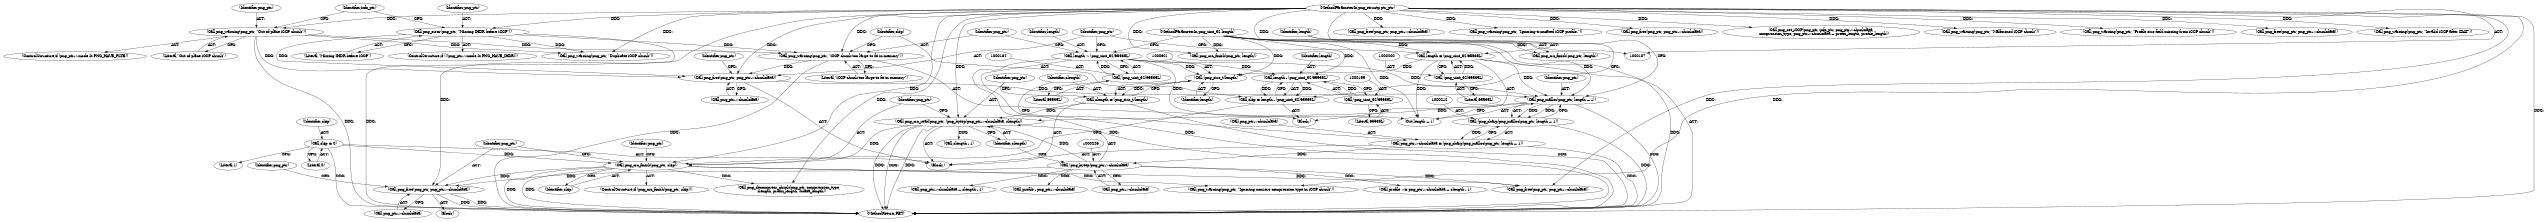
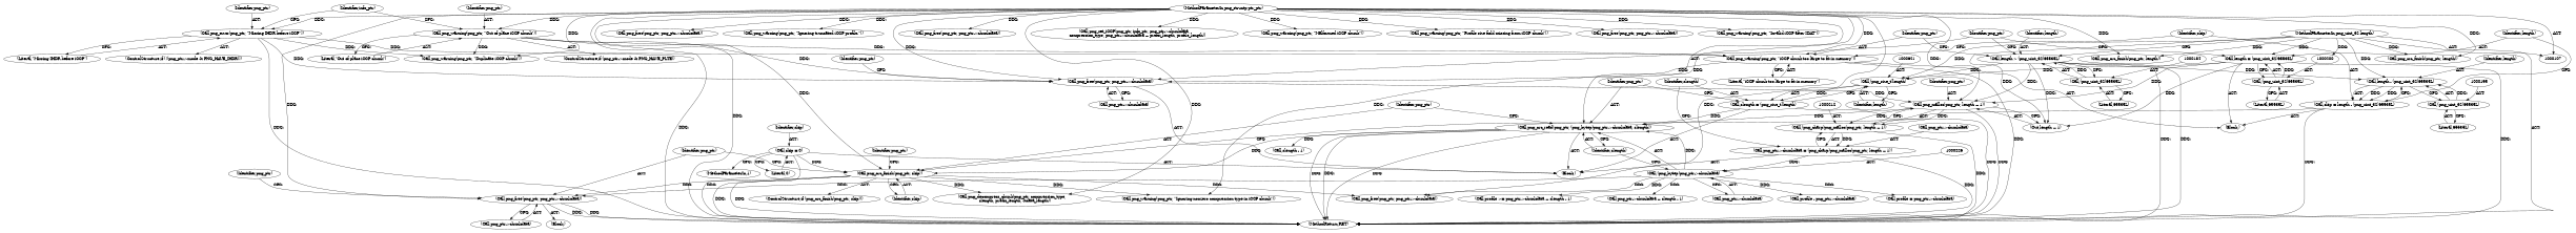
  digraph {
    n1 [label="(Call,png_free(png_ptr, png_ptr->chunkdata))"]
    n2 [label="(Call,png_ptr->chunkdata)"]
    n3 [label="(Block,)"]
    n4 [label="(MethodReturn,RET)"]
    n5 [label="(Call,png_crc_finish(png_ptr, skip))"]
    n6 [label="(ControlStructure,if (png_crc_finish(png_ptr, skip)))"]
    n7 [label="(Identifier,skip)"]
    n8 [label="(Call,png_decompress_chunk(png_ptr, compression_type,\n     slength, prefix_length, &data_length))"]
    n9 [label="(Call,png_warning(png_ptr, \"Ignoring nonzero compression type in iCCP chunk\"))"]
    n10 [label="(Call,png_free(png_ptr, png_ptr->chunkdata))"]
    n11 [label="(Call,png_crc_read(png_ptr, (png_bytep)png_ptr->chunkdata, slength))"]
    n12 [label="(Block,)"]
    n13 [label="(Identifier,slength)"]
    n14 [label="(Call,slength - 1)"]
    n15 [label="(Call,(png_bytep)png_ptr->chunkdata)"]
    n16 [label="(Call,png_malloc(png_ptr, length + 1))"]
    n17 [label="(Call,(png_charp)png_malloc(png_ptr, length + 1))"]
    n18 [label="(Out,length + 1)"]
    n19 [label="(Call,png_ptr->chunkdata = (png_charp)png_malloc(png_ptr, length + 1))"]
    n20 [label="(Call,png_free(png_ptr, png_ptr->chunkdata))"]
    n21 [label="(Call,png_ptr->chunkdata)"]
    n22 [label="(Call,png_warning(png_ptr, \"iCCP chunk too large to fit in memory\"))"]
    n23 [label="(Literal,\"iCCP chunk too large to fit in memory\")"]
    n24 [label="(Block,)"]
    n25 [label="(Call,png_warning(png_ptr, \"Out of place iCCP chunk\"))"]
    n26 [label="(ControlStructure,if (png_ptr->mode & PNG_HAVE_PLTE))"]
    n27 [label="(Literal,\"Out of place iCCP chunk\")"]
    n28 [label="(Call,png_warning(png_ptr, \"Duplicate iCCP chunk\"))"]
    n29 [label="(MethodParameterIn,png_structp ptr_ptr)"]
    n30 [label="(Call,png_error(png_ptr, \"Missing IHDR before iCCP\"))"]
    n31 [label="(Call,png_free(png_ptr, png_ptr->chunkdata))"]
    n32 [label="(Call,png_warning(png_ptr, \"Ignoring truncated iCCP profile.\"))"]
    n33 [label="(Call,png_crc_finish(png_ptr, length))"]
    n34 [label="(Call,png_free(png_ptr, png_ptr->chunkdata))"]
    n35 [label="(Call,png_set_iCCP(png_ptr, info_ptr, png_ptr->chunkdata,\n     compression_type, png_ptr->chunkdata + prefix_length, profile_length))"]
    n36 [label="(Call,png_warning(png_ptr, \"Malformed iCCP chunk\"))"]
    n37 [label="(Call,png_warning(png_ptr, \"Profile size field missing from iCCP chunk\"))"]
    n38 [label="(Call,png_free(png_ptr, png_ptr->chunkdata))"]
    n39 [label="(Call,png_warning(png_ptr, \"Invalid iCCP after IDAT\"))"]
    n40 [label="(Call,png_crc_finish(png_ptr, length))"]
    1000107
    n42 [label="(Literal,\"Missing IHDR before iCCP\")"]
    n43 [label="(ControlStructure,if (!(png_ptr->mode & PNG_HAVE_IHDR)))"]
    n44 [label="(Call,length > (png_uint_32)65535L)"]
    n45 [label="(Call,(png_uint_32)65535L)"]
    n46 [label="(Call,(png_size_t)length)"]
    n47 [label="(Call,length - (png_uint_32)65535L)"]
    n48 [label="(Literal,65535L)"]
    n49 [label="(Call,slength = (png_size_t)length)"]
    n50 [label="(Identifier,length)"]
    n51 [label="(Call,skip = length - (png_uint_32)65535L)"]
    n52 [label="(Call,(png_uint_32)65535L)"]
    n53 [label="(MethodParameterIn,png_uint_32 length)"]
    n54 [label="(Call,length = (png_uint_32)65535L)"]
    n55 [label="(Call,(png_uint_32)65535L)"]
    n56 [label="(Literal,65535L)"]
    n57 [label="(Call,png_ptr->chunkdata + slength - 1)"]
    n58 [label="(Call,profile - png_ptr->chunkdata)"]
+   n59 [label="(Call,profile = png_ptr->chunkdata)"]
    n60 [label="(Call,png_ptr->chunkdata)"]
    n61 [label="(Call,profile >= png_ptr->chunkdata + slength - 1)"]
    n62 [label="(Call,skip = 0)"]
    n63 [label="(Literal,0)"]
-   n64 [label="(Literal,1)"]
+   n64 [label="(MethodParameterIn,1)"]
    n65 [label="(Literal,65535L)"]
    n66 [label="(Identifier,png_ptr)"]
    n67 [label="(Identifier,png_ptr)"]
    n68 [label="(Identifier,png_ptr)"]
    n69 [label="(Identifier,length)"]
    n70 [label="(Identifier,png_ptr)"]
    n71 [label="(Call,png_ptr->chunkdata)"]
    n72 [label="(Identifier,length)"]
    n73 [label="(Identifier,png_ptr)"]
    n74 [label="(Identifier,png_ptr)"]
    n75 [label="(Identifier,png_ptr)"]
    n76 [label="(Identifier,skip)"]
    n77 [label="(Identifier,slength)"]
    n78 [label="(Identifier,skip)"]
    n79 [label="(Identifier,png_ptr)"]
    n80 [label="(Identifier,png_ptr)"]
    n81 [label="(Identifier,png_ptr)"]
    n82 [label="(Identifier,info_ptr)"]
    n83 [label="(Identifier,png_ptr)"]
    n84 [label="(Identifier,length)"]
    1000184
    1000200
    1000226
    1000212
    n89 [label=1000621]
    1000195
    n1 -> n2 [label="CFG: "]
    n1 -> n3 [label="AST: "]
    n1 -> n4 [label="DDG: "]
    n1 -> n4 [label="DDG: "]
    n2 -> n1 [label="AST: "]
    n5 -> n1 [label="DDG: "]
    n5 -> n4 [label="DDG: "]
    n5 -> n4 [label="DDG: "]
    n5 -> n6 [label="AST: "]
    n5 -> n7 [label="CFG: "]
    n5 -> n8 [label="DDG: "]
    n5 -> n9 [label="DDG: "]
    n5 -> n10 [label="DDG: "]
    n7 -> n5 [label="AST: "]
    n11 -> n4 [label="DDG: "]
    n11 -> n4 [label="DDG: "]
    n11 -> n4 [label="DDG: "]
    n11 -> n5 [label="DDG: "]
    n11 -> n12 [label="AST: "]
    n11 -> n13 [label="CFG: "]
    n11 -> n14 [label="DDG: "]
    n13 -> n11 [label="AST: "]
    n13 -> n15 [label="CFG: "]
    n15 -> n1 [label="DDG: "]
    n15 -> n10 [label="DDG: "]
    n15 -> n11 [label="AST: "]
    n15 -> n11 [label="DDG: "]
    n15 -> n57 [label="DDG: "]
    n15 -> n58 [label="DDG: "]
+   n15 -> n59 [label="DDG: "]
    n15 -> n60 [label="CFG: "]
    n15 -> n61 [label="DDG: "]
    n16 -> n4 [label="DDG: "]
    n16 -> n11 [label="DDG: "]
    n16 -> n17 [label="AST: "]
    n16 -> n17 [label="DDG: "]
    n16 -> n17 [label="DDG: "]
    n16 -> n18 [label="CFG: "]
    n17 -> n4 [label="DDG: "]
    n17 -> n16 [label="CFG: "]
    n17 -> n19 [label="AST: "]
    n17 -> n19 [label="DDG: "]
    n18 -> n16 [label="AST: "]
    n19 -> n4 [label="DDG: "]
    n19 -> n12 [label="AST: "]
    n19 -> n15 [label="DDG: "]
    n19 -> n17 [label="CFG: "]
    n20 -> n12 [label="AST: "]
    n20 -> n16 [label="DDG: "]
    n20 -> n21 [label="CFG: "]
    n21 -> n20 [label="AST: "]
    n22 -> n4 [label="DDG: "]
    n22 -> n20 [label="DDG: "]
    n22 -> n23 [label="CFG: "]
    n22 -> n24 [label="AST: "]
    n23 -> n22 [label="AST: "]
    n25 -> n4 [label="DDG: "]
    n25 -> n20 [label="DDG: "]
    n25 -> n22 [label="DDG: "]
    n25 -> n26 [label="AST: "]
    n25 -> n27 [label="CFG: "]
    n25 -> n28 [label="DDG: "]
    n27 -> n25 [label="AST: "]
    n29 -> n1 [label="DDG: "]
    n29 -> n4 [label="DDG: "]
    n29 -> n5 [label="DDG: "]
    n29 -> n8 [label="DDG: "]
    n29 -> n9 [label="DDG: "]
    n29 -> n10 [label="DDG: "]
    n29 -> n11 [label="DDG: "]
-   n29 -> n16 [label="CFG: "]
+   n29 -> n16 [label="DDG: "]
    n29 -> n20 [label="DDG: "]
    n29 -> n22 [label="DDG: "]
    n29 -> n25 [label="DDG: "]
    n29 -> n28 [label="DDG: "]
    n29 -> n30 [label="DDG: "]
    n29 -> n31 [label="DDG: "]
    n29 -> n32 [label="DDG: "]
    n29 -> n33 [label="DDG: "]
    n29 -> n34 [label="DDG: "]
    n29 -> n35 [label="DDG: "]
    n29 -> n36 [label="DDG: "]
    n29 -> n37 [label="DDG: "]
    n29 -> n38 [label="DDG: "]
    n29 -> n39 [label="DDG: "]
    n29 -> n40 [label="DDG: "]
    n29 -> 1000107 [label="AST: "]
    n30 -> n4 [label="DDG: "]
    n30 -> n20 [label="DDG: "]
    n30 -> n22 [label="DDG: "]
    n30 -> n28 [label="DDG: "]
    n30 -> n42 [label="CFG: "]
    n30 -> n43 [label="AST: "]
    n42 -> n30 [label="AST: "]
    n44 -> n4 [label="DDG: "]
    n44 -> n4 [label="DDG: "]
    n44 -> n16 [label="DDG: "]
    n44 -> n18 [label="DDG: "]
    n44 -> n45 [label="CFG: "]
    n44 -> n46 [label="DDG: "]
    n44 -> n47 [label="DDG: "]
    n45 -> n44 [label="AST: "]
    n45 -> n44 [label="DDG: "]
    n45 -> n48 [label="CFG: "]
    n46 -> n49 [label="AST: "]
    n46 -> n49 [label="DDG: "]
    n46 -> n50 [label="CFG: "]
    n47 -> n51 [label="AST: "]
    n47 -> n51 [label="DDG: "]
    n47 -> n51 [label="DDG: "]
    n47 -> n52 [label="CFG: "]
    n48 -> n45 [label="AST: "]
    n49 -> n4 [label="DDG: "]
    n49 -> n11 [label="DDG: "]
    n49 -> n12 [label="AST: "]
    n49 -> n46 [label="CFG: "]
    n50 -> n46 [label="AST: "]
+   n51 -> n4 [label="DDG: "]
    n51 -> n5 [label="CFG: "]
    n51 -> n24 [label="AST: "]
    n51 -> n47 [label="CFG: "]
    n52 -> n47 [label="AST: "]
    n52 -> n47 [label="DDG: "]
    n52 -> n65 [label="CFG: "]
    n53 -> n4 [label="AST: "]
-   n53 -> n16 [label="DDG: "]
+   n53 -> 1000200 [label="DDG: "]
    n53 -> n18 [label="DDG: "]
    n53 -> n33 [label="DDG: "]
    n53 -> n40 [label="DDG: "]
    n53 -> 1000107 [label="AST: "]
    n53 -> n44 [label="CFG: "]
    n53 -> n46 [label="DDG: "]
    n53 -> n47 [label="DDG: "]
    n53 -> n54 [label="DDG: "]
    n54 -> n4 [label="DDG: "]
    n54 -> n16 [label="DDG: "]
    n54 -> n18 [label="DDG: "]
    n54 -> n24 [label="AST: "]
    n54 -> n46 [label="DDG: "]
    n54 -> n55 [label="CFG: "]
    n55 -> n54 [label="AST: "]
    n55 -> n54 [label="DDG: "]
    n55 -> n56 [label="CFG: "]
    n56 -> n55 [label="AST: "]
    n60 -> n15 [label="AST: "]
    n62 -> n4 [label="DDG: "]
    n62 -> n5 [label="DDG: "]
    n62 -> n12 [label="AST: "]
    n62 -> n63 [label="CFG: "]
    n62 -> n64 [label="CFG: "]
    n63 -> n62 [label="AST: "]
    n65 -> n52 [label="AST: "]
    n66 -> n11 [label="AST: "]
    n66 -> n49 [label="CFG: "]
    n67 -> n30 [label="AST: "]
    n68 -> n5 [label="CFG: "]
    n69 -> n44 [label="AST: "]
    n70 -> n20 [label="CFG: "]
    n71 -> n19 [label="AST: "]
    n72 -> n51 [label="CFG: "]
    n72 -> n54 [label="AST: "]
    n73 -> n20 [label="AST: "]
    n73 -> n44 [label="CFG: "]
    n73 -> n54 [label="CFG: "]
    n74 -> n1 [label="CFG: "]
    n75 -> n25 [label="AST: "]
    n76 -> n22 [label="CFG: "]
    n76 -> n51 [label="AST: "]
    n77 -> n19 [label="CFG: "]
    n77 -> n49 [label="AST: "]
    n78 -> n62 [label="AST: "]
    n79 -> n1 [label="AST: "]
    n79 -> n5 [label="CFG: "]
    n80 -> n22 [label="AST: "]
    n80 -> n44 [label="CFG: "]
    n81 -> n5 [label="AST: "]
    n81 -> n11 [label="CFG: "]
    n82 -> n25 [label="CFG: "]
    n82 -> n30 [label="CFG: "]
    n83 -> n16 [label="AST: "]
    n84 -> n47 [label="AST: "]
    1000184 -> n45 [label="AST: "]
    1000200 -> n55 [label="AST: "]
    1000226 -> n15 [label="AST: "]
    1000212 -> n17 [label="AST: "]
    n89 -> n46 [label="AST: "]
    1000195 -> n52 [label="AST: "]
  }
